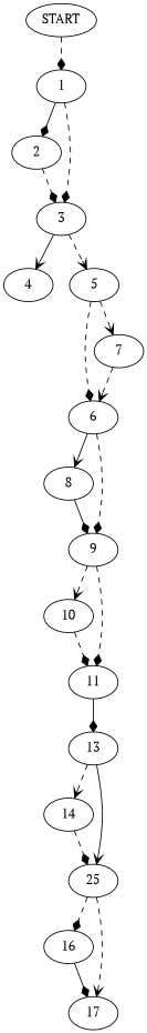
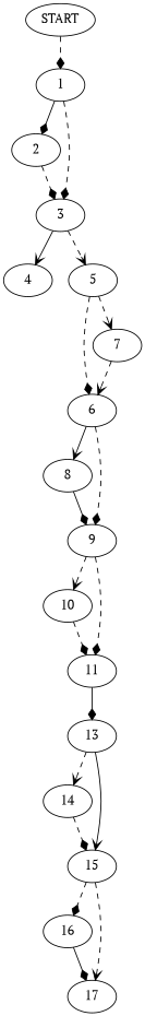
  digraph {
    fontname="PT Serif"
    node [fontname="PT Serif"]
    edge [arrowhead=diamond fontname="PT Serif" style=dashed]
    n1 [label=START]
    1
    2
    3
    4
    5
    6
    7
    8
    9
    10
    11
    13
    14
-   15 [label=25]
+   15
    16
    17
    n1 -> 1
    1 -> 2 [style=solid]
    1 -> 3
    2 -> 3
    3 -> 4 [arrowhead=vee style=solid]
    3 -> 5 [arrowhead=vee]
    5 -> 6
    5 -> 7 [arrowhead=vee]
    6 -> 8 [arrowhead=vee style=solid]
    6 -> 9
    7 -> 6 [arrowhead=vee]
    8 -> 9 [style=solid]
    9 -> 10 [arrowhead=vee]
    9 -> 11
    10 -> 11
    11 -> 13 [style=solid]
    13 -> 14 [arrowhead=vee]
    13 -> 15 [arrowhead=vee style=solid]
    14 -> 15
    15 -> 16
    15 -> 17 [arrowhead=vee]
    16 -> 17 [style=solid]
  }
